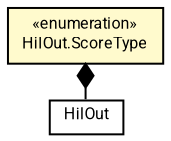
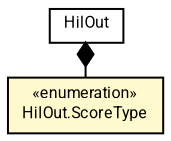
  digraph {
    nodesep=0.15
    rankdir=TB
    ranksep=0.25
    node [fontcolor=black fontname=Roboto fontsize=8 margin=0 shape=plaintext]
    n1 [height=0 label=<<table title="de.lmu.ifi.dbs.elki.algorithm.outlier.distance.HilOut" border="0" cellborder="1" cellspacing="0" cellpadding="2" href="HilOut.html" target="_parent"> 		<tr><td><table border="0" cellspacing="0" cellpadding="1"> 		<tr><td align="center" balign="center"> <font face="Roboto">HilOut</font> </td></tr> 		</table></td></tr> 		</table>> width=0]
    n2 [height=0 label=<<table title="de.lmu.ifi.dbs.elki.algorithm.outlier.distance.HilOut.ScoreType" border="0" cellborder="1" cellspacing="0" cellpadding="2" bgcolor="lemonChiffon" href="HilOut.ScoreType.html" target="_parent"> 		<tr><td><table border="0" cellspacing="0" cellpadding="1"> 		<tr><td align="center" balign="center"> &#171;enumeration&#187; </td></tr> 		<tr><td align="center" balign="center"> <font face="Roboto">HilOut.ScoreType</font> </td></tr> 		</table></td></tr> 		</table>> width=0]
-   n2 -> n1 [arrowhead=none arrowtail=diamond color=black dir=back fontname=Roboto fontsize=7 labelfontname=Roboto labelfontsize=7 weight=6]
+   n1 -> n2 [arrowhead=none arrowtail=diamond color=black dir=back fontname=Roboto fontsize=7 labelfontname=Roboto labelfontsize=7 weight=6]
  }
